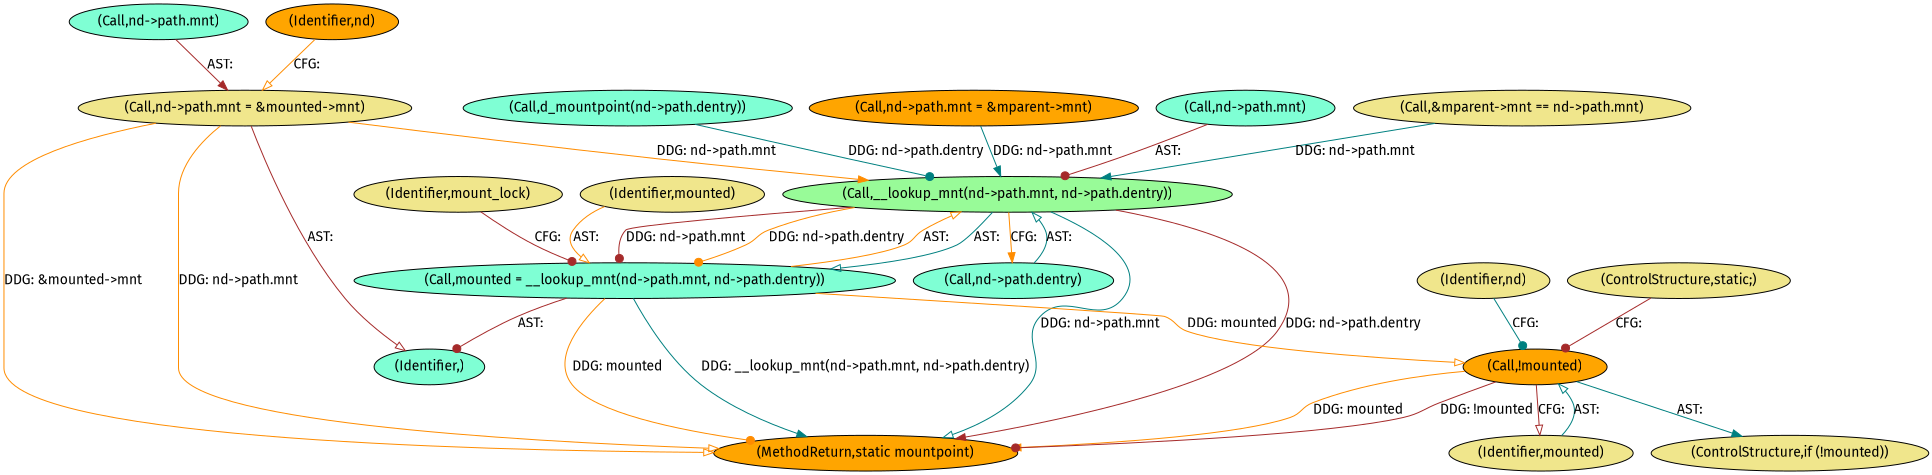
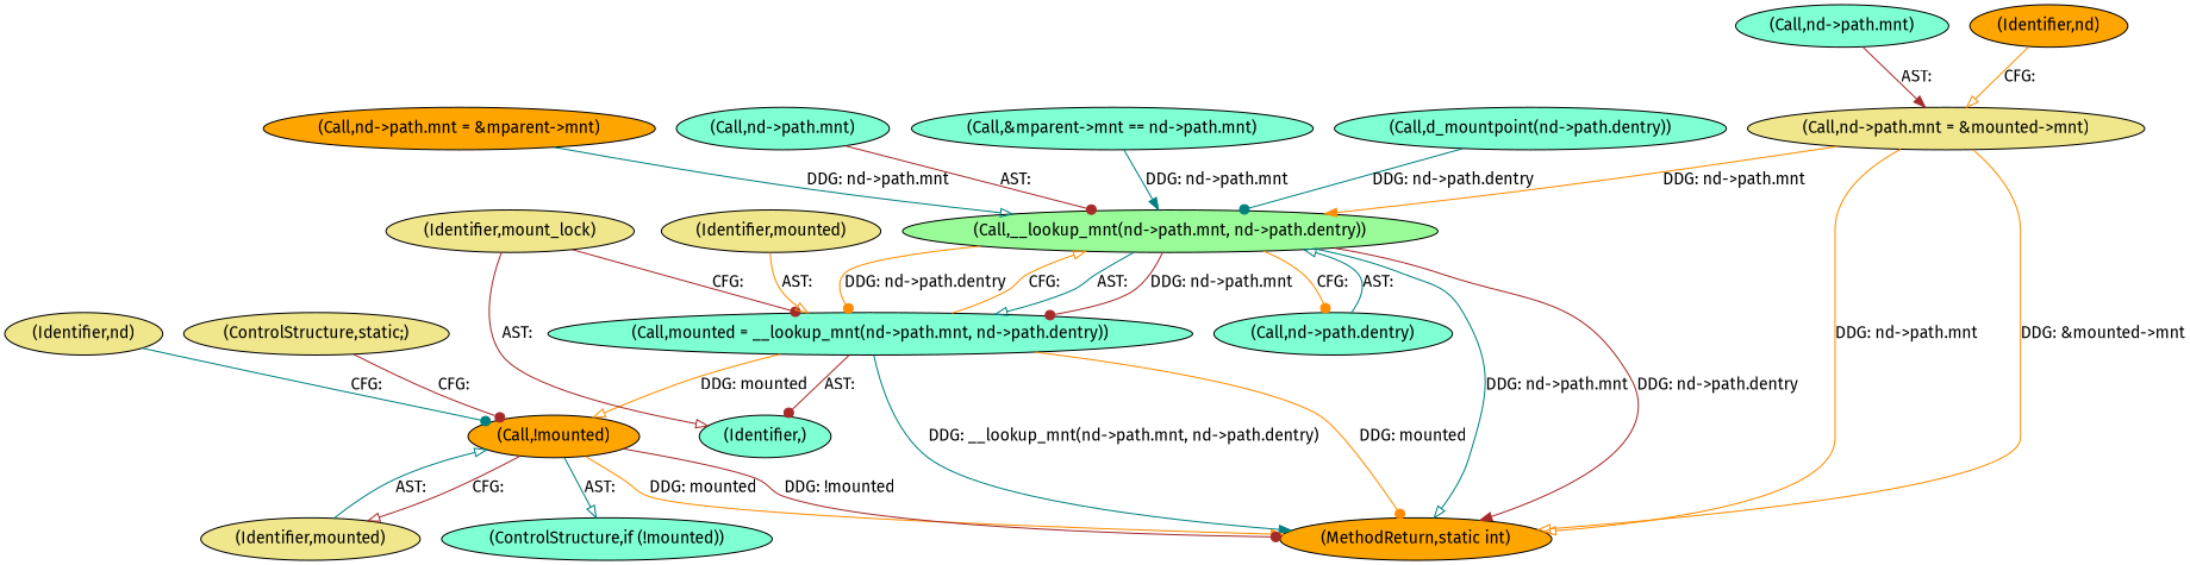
  digraph {
    fontname="Fira Sans"
    node [fillcolor=khaki fontname="Fira Sans" style=filled]
    edge [arrowhead=onormal color=darkorange fontname="Fira Sans"]
    n1 [label="(Call,nd->path.mnt = &mounted->mnt)"]
    n2 [fillcolor=palegreen label="(Call,__lookup_mnt(nd->path.mnt, nd->path.dentry))"]
    n3 [fillcolor=aquamarine label="(Identifier,)"]
-   n4 [fillcolor=orange label="(MethodReturn,static mountpoint)"]
+   n4 [fillcolor=orange label="(MethodReturn,static int)"]
    n5 [fillcolor=aquamarine label="(Call,mounted = __lookup_mnt(nd->path.mnt, nd->path.dentry))"]
    n6 [fillcolor=aquamarine label="(Call,nd->path.dentry)"]
    n7 [fillcolor=orange label="(Call,!mounted)"]
-   n8 [label="(ControlStructure,if (!mounted))"]
+   n8 [fillcolor=aquamarine label="(ControlStructure,if (!mounted))"]
    n9 [label="(Identifier,mounted)"]
-   n10 [label="(Call,&mparent->mnt == nd->path.mnt)"]
+   n10 [fillcolor=aquamarine label="(Call,&mparent->mnt == nd->path.mnt)"]
    n11 [fillcolor=aquamarine label="(Call,d_mountpoint(nd->path.dentry))"]
    n12 [label="(Identifier,mount_lock)"]
    n13 [label="(ControlStructure,static;)"]
    n14 [label="(Identifier,nd)"]
    n15 [label="(Identifier,mounted)"]
    n16 [fillcolor=orange label="(Call,nd->path.mnt = &mparent->mnt)"]
    n17 [fillcolor=aquamarine label="(Call,nd->path.mnt)"]
    n18 [fillcolor=orange label="(Identifier,nd)"]
    n19 [fillcolor=aquamarine label="(Call,nd->path.mnt)"]
    n1 -> n2 [arrowhead=normal label="DDG: nd->path.mnt"]
-   n1 -> n3 [color=brown label="AST: "]
+   n12 -> n3 [color=brown label="AST: "]
    n1 -> n4 [label="DDG: nd->path.mnt"]
    n1 -> n4 [label="DDG: &mounted->mnt"]
    n2 -> n4 [color=teal label="DDG: nd->path.mnt"]
    n2 -> n4 [arrowhead=normal color=brown label="DDG: nd->path.dentry"]
    n2 -> n5 [color=teal label="AST: "]
    n2 -> n5 [arrowhead=dot color=brown label="DDG: nd->path.mnt"]
    n2 -> n5 [arrowhead=dot label="DDG: nd->path.dentry"]
-   n2 -> n6 [arrowhead=normal label="CFG: "]
-   n5 -> n2 [label="AST: "]
+   n2 -> n6 [arrowhead=dot label="CFG: "]
+   n5 -> n2 [label="CFG: "]
    n5 -> n3 [arrowhead=dot color=brown label="AST: "]
    n5 -> n4 [arrowhead=normal color=teal label="DDG: __lookup_mnt(nd->path.mnt, nd->path.dentry)"]
    n5 -> n4 [arrowhead=dot label="DDG: mounted"]
    n5 -> n7 [label="DDG: mounted"]
    n6 -> n2 [color=teal label="AST: "]
    n7 -> n4 [arrowhead=normal label="DDG: mounted"]
    n7 -> n4 [arrowhead=dot color=brown label="DDG: !mounted"]
-   n7 -> n8 [arrowhead=normal color=teal label="AST: "]
+   n7 -> n8 [color=teal label="AST: "]
    n7 -> n9 [color=brown label="CFG: "]
    n9 -> n7 [color=teal label="AST: "]
    n10 -> n2 [arrowhead=normal color=teal label="DDG: nd->path.mnt"]
    n11 -> n2 [arrowhead=dot color=teal label="DDG: nd->path.dentry"]
    n12 -> n5 [arrowhead=dot color=brown label="CFG: "]
    n13 -> n7 [arrowhead=dot color=brown label="CFG: "]
    n14 -> n7 [arrowhead=dot color=teal label="CFG: "]
    n15 -> n5 [label="AST: "]
-   n16 -> n2 [arrowhead=normal color=teal label="DDG: nd->path.mnt"]
+   n16 -> n2 [color=teal label="DDG: nd->path.mnt"]
    n17 -> n1 [arrowhead=normal color=brown label="AST: "]
    n18 -> n1 [label="CFG: "]
    n19 -> n2 [arrowhead=dot color=brown label="AST: "]
  }
